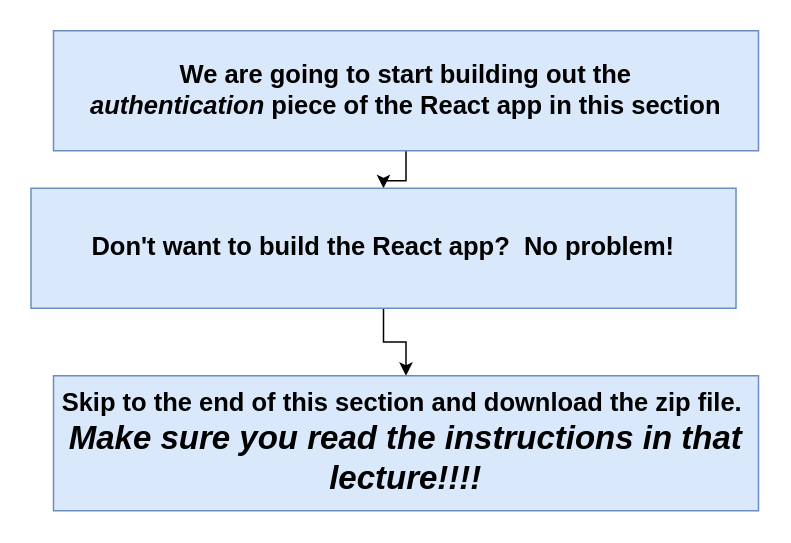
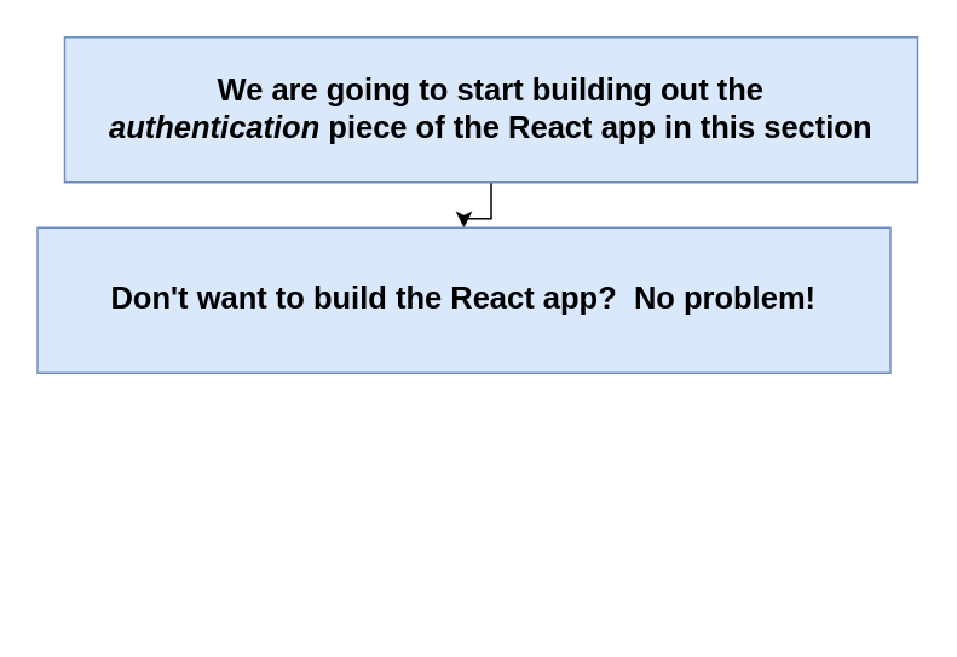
  <mxCell id="0" />
  <mxCell id="1" parent="0" />
  <mxCell id="2" style="edgeStyle=orthogonalEdgeStyle;rounded=0;orthogonalLoop=1;jettySize=auto;html=1;exitX=0.5;exitY=1;exitDx=0;exitDy=0;fontSize=17;" edge="1" parent="1" source="3" target="5"><mxGeometry relative="1" as="geometry" /></mxCell>
  <mxCell id="3" value="We are going to start building out the &lt;i style=&quot;font-size: 17px;&quot;&gt;authentication&lt;/i&gt;&amp;nbsp;piece of the React app in this section" style="rounded=0;whiteSpace=wrap;html=1;fillColor=#dae8fc;strokeColor=#6c8ebf;fontStyle=1;fontSize=17;" vertex="1" parent="1"><mxGeometry x="35" y="20" width="470" height="80" as="geometry" /></mxCell>
- <mxCell id="4" style="edgeStyle=orthogonalEdgeStyle;rounded=0;orthogonalLoop=1;jettySize=auto;html=1;exitX=0.5;exitY=1;exitDx=0;exitDy=0;fontSize=17;" edge="1" parent="1" source="5" target="6"><mxGeometry relative="1" as="geometry" /></mxCell>
  <mxCell id="5" value="Don't want to build the React app?&amp;nbsp; No problem!" style="rounded=0;whiteSpace=wrap;html=1;fillColor=#dae8fc;strokeColor=#6c8ebf;fontStyle=1;fontSize=17;" vertex="1" parent="1"><mxGeometry x="20" y="125" width="470" height="80" as="geometry" /></mxCell>
- <mxCell id="6" value="Skip to the end of this section and download the zip file.&amp;nbsp; &lt;i&gt;&lt;font style=&quot;font-size: 22px&quot;&gt;Make sure you read the instructions in that lecture!!!!&lt;/font&gt;&lt;/i&gt;" style="rounded=0;whiteSpace=wrap;html=1;fillColor=#dae8fc;strokeColor=#6c8ebf;fontStyle=1;fontSize=17;" vertex="1" parent="1"><mxGeometry x="35" y="250" width="470" height="90" as="geometry" /></mxCell>
